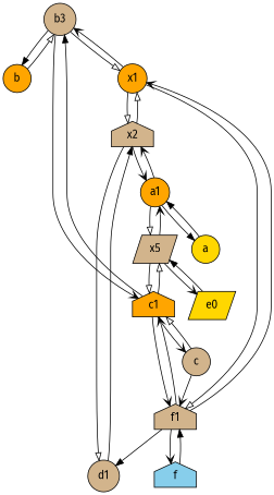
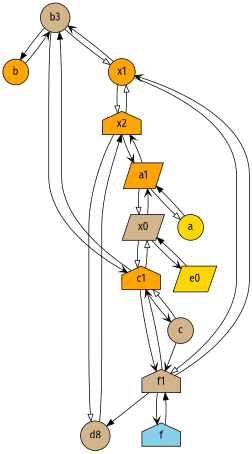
  digraph {
    fontname="Fira Sans"
    node [fillcolor=tan fontname="Fira Sans" shape=circle style=filled]
    edge [arrowhead=vee fontname="Fira Sans"]
    n1 [label=b3]
    b [fillcolor=orange]
    x1 [fillcolor=orange]
    c1 [fillcolor=orange shape=house]
    f1 [shape=house]
-   x2 [shape=house]
-   x0 [shape=parallelogram label=x5]
+   x2 [fillcolor=orange shape=house]
+   x0 [shape=parallelogram]
    c
-   d1
+   d1 [label=d8]
    f [fillcolor=skyblue shape=house]
-   a1 [fillcolor=orange]
+   a1 [fillcolor=orange shape=parallelogram]
    n12 [fillcolor=gold label=e0 shape=parallelogram]
    a [fillcolor=gold]
    n1 -> b [arrowhead=normal]
    n1 -> x1 [arrowhead=onormal]
    n1 -> c1
-   b -> n1 [arrowhead=onormal]
+   b -> n1
    x1 -> n1
    x1 -> f1 [arrowhead=onormal]
    x1 -> x2 [arrowhead=onormal]
    c1 -> n1 [arrowhead=normal]
    c1 -> f1
    c1 -> x0 [arrowhead=onormal]
    c1 -> c
    f1 -> x1
    f1 -> c1
    f1 -> d1 [arrowhead=normal]
    f1 -> f
    x2 -> x1 [arrowhead=onormal]
    x2 -> d1 [arrowhead=onormal]
    x2 -> a1
    x0 -> c1 [arrowhead=onormal]
    x0 -> a1
    x0 -> n12
    c -> c1 [arrowhead=onormal]
    c -> f1
    d1 -> x2 [arrowhead=normal]
    f -> f1 [arrowhead=normal]
    a1 -> x2
    a1 -> x0 [arrowhead=onormal]
-   a1 -> a [arrowhead=normal]
+   a1 -> a [arrowhead=onormal]
    n12 -> x0 [arrowhead=normal]
    a -> a1 [arrowhead=normal]
  }
